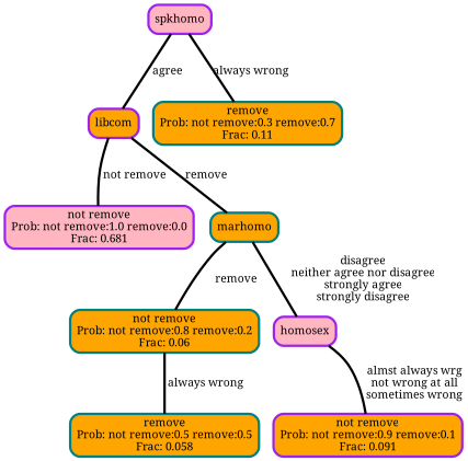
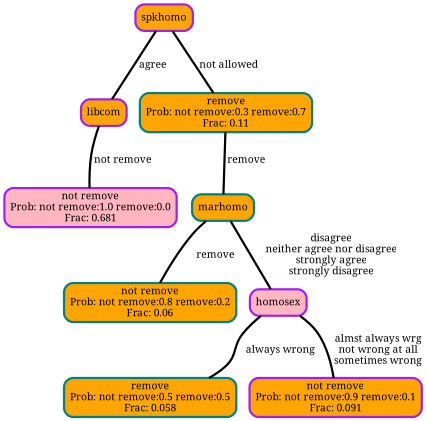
  graph {
    fontname="Noto Serif"
    ranksep="0 equally"
    splines=straight
    node [color=purple fillcolor=orange fontcolor=black fontname="Noto Serif" penwidth=3 shape=box style="filled, rounded"]
    edge [color=black fontname="Noto Serif" penwidth=3]
    n1 [fillcolor=lightpink label="not remove\nProb: not remove:1.0 remove:0.0\nFrac: 0.681"]
    n2 [label=libcom]
    n3 [color=teal label=marhomo]
    n4 [color=teal label="not remove\nProb: not remove:0.8 remove:0.2\nFrac: 0.06"]
    n5 [fillcolor=lightpink label=homosex]
    n6 [color=teal label="remove\nProb: not remove:0.5 remove:0.5\nFrac: 0.058"]
    n7 [label="not remove\nProb: not remove:0.9 remove:0.1\nFrac: 0.091"]
-   n8 [fillcolor=lightpink label=spkhomo]
+   n8 [label=spkhomo]
    n9 [color=teal label="remove\nProb: not remove:0.3 remove:0.7\nFrac: 0.11"]
    subgraph sub_1 {
      rank=same
    }
    n2 -- n1 [label=" not remove"]
-   n2 -- n3 [label=" remove"]
+   n9 -- n3 [label=" remove"]
    n3 -- n4 [label=" remove"]
    n3 -- n5 [label=" disagree\n neither agree nor disagree\n strongly agree\n strongly disagree"]
-   n4 -- n6 [label=" always wrong"]
+   n5 -- n6 [label=" always wrong"]
    n5 -- n7 [label=" almst always wrg\n not wrong at all\n sometimes wrong"]
    n8 -- n2 [label=" agree"]
-   n8 -- n9 [label=" always wrong"]
+   n8 -- n9 [label=" not allowed"]
  }
